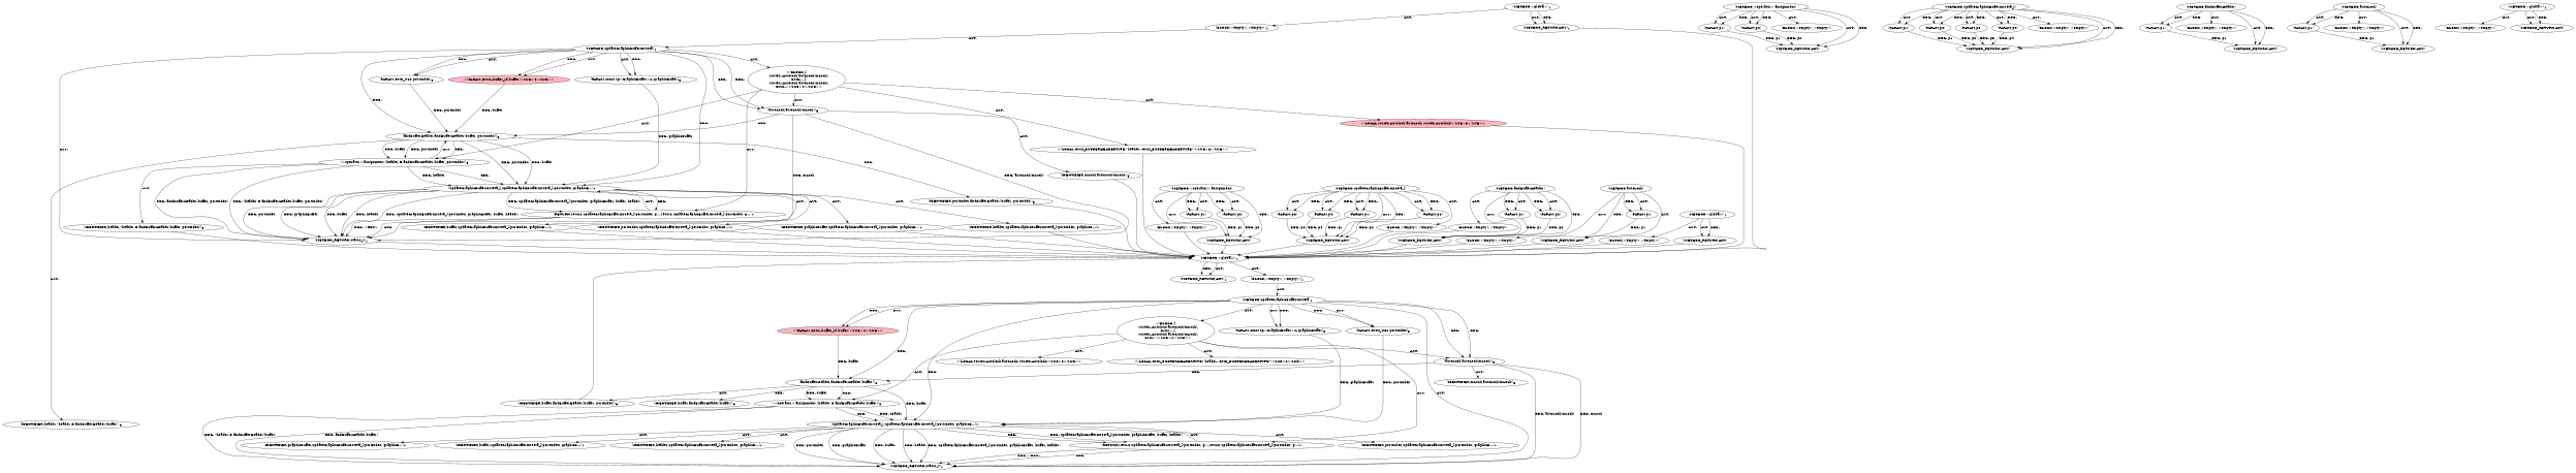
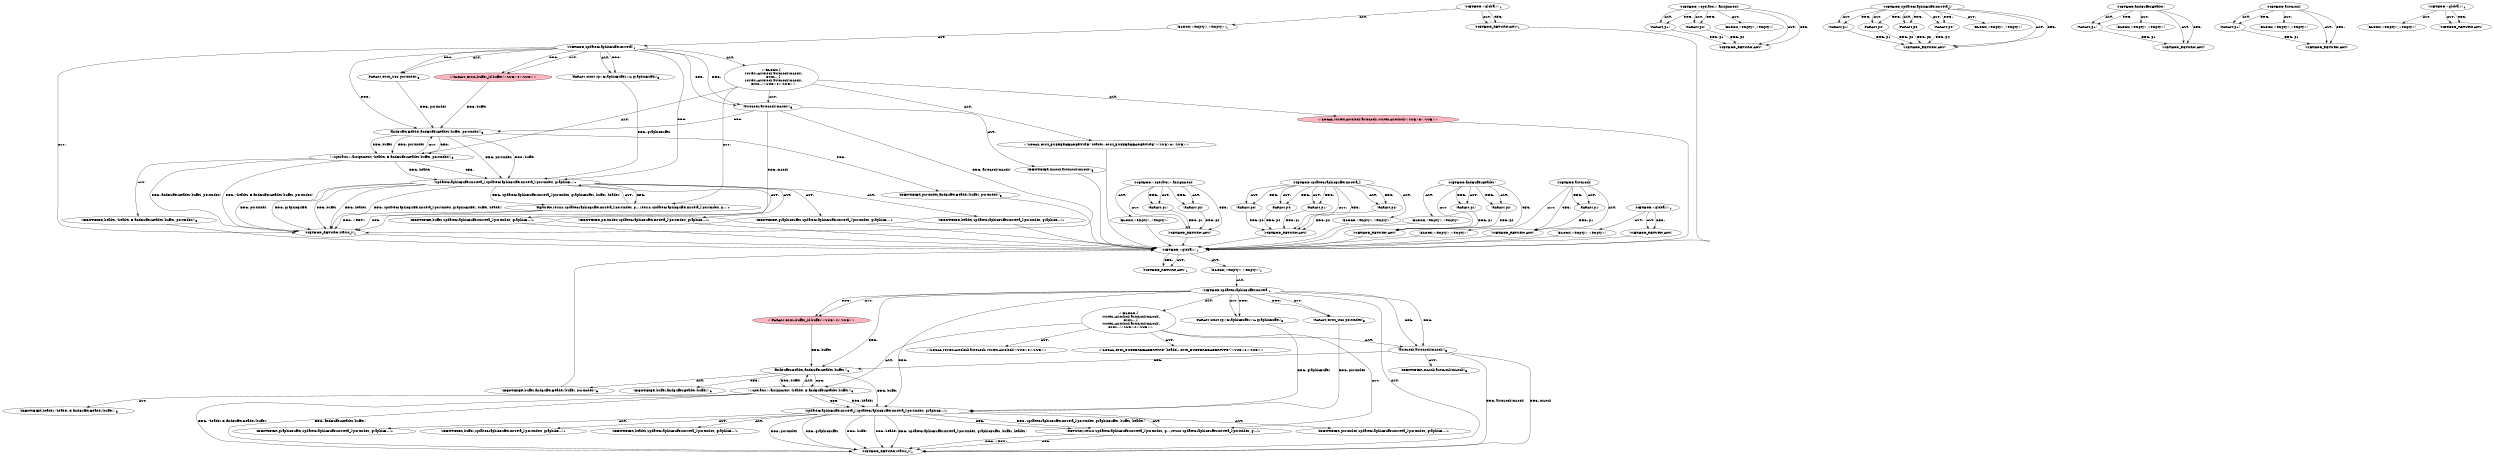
  digraph {
    n1 [label=<(METHOD,&lt;global&gt;)<SUB>1</SUB>>]
    n2 [label=<(BLOCK,&lt;empty&gt;,&lt;empty&gt;)<SUB>1</SUB>>]
    n3 [label=<(METHOD_RETURN,ANY)<SUB>1</SUB>>]
    n4 [label=<(METHOD,updateGraphicBufferInMeta)<SUB>1</SUB>>]
    n5 [label=<(PARAM,OMX_U32 portIndex)<SUB>3</SUB>>]
    n6 [label=<(PARAM,const sp&lt;GraphicBuffer&gt;&amp; graphicBuffer)<SUB>3</SUB>>]
    n7 [fillcolor=lightpink label="<(PARAM,OMX::buffer_id buffer)<SUB>4</SUB>>" style=filled]
    n8 [fillcolor=white label="<(BLOCK,{\n     Mutex::Autolock autoLock(mLock);\n    OMX...,{\n     Mutex::Autolock autoLock(mLock);\n    OMX...)<SUB>4</SUB>>" style=filled]
    n9 [label=<(autoLock,autoLock(mLock))<SUB>5</SUB>>]
    n10 [label=<(findBufferHeader,findBufferHeader(buffer))<SUB>6</SUB>>]
    n11 [label=<(updateGraphicBufferInMeta_l,updateGraphicBufferInMeta_l(portIndex, graphicB...)<SUB>7</SUB>>]
    n12 [label=<(METHOD_RETURN,status_t)<SUB>1</SUB>>]
    n13 [fillcolor=white label="<(LOCAL,Mutex.Autolock autoLock: Mutex.Autolock)<SUB>5</SUB>>" style=filled]
    n14 [fillcolor=white label="<(LOCAL,OMX_BUFFERHEADERTYPE* header: OMX_BUFFERHEADERTYPE*)<SUB>6</SUB>>" style=filled]
    n15 [label=<(&lt;operator&gt;.assignment,*header = findBufferHeader(buffer))<SUB>6</SUB>>]
    n16 [label=<(RETURN,return updateGraphicBufferInMeta_l(portIndex, g...,return updateGraphicBufferInMeta_l(portIndex, g...)<SUB>7</SUB>>]
    n17 [label=<(IDENTIFIER,mLock,autoLock(mLock))<SUB>5</SUB>>]
    n18 [label=<(IDENTIFIER,buffer,findBufferHeader(buffer))<SUB>6</SUB>>]
    n19 [label=<(IDENTIFIER,buffer,findBufferHeader(buffer, portIndex))<SUB>6</SUB>>]
    n20 [label=<(IDENTIFIER,portIndex,updateGraphicBufferInMeta_l(portIndex, graphicB...)<SUB>7</SUB>>]
    n21 [label=<(IDENTIFIER,graphicBuffer,updateGraphicBufferInMeta_l(portIndex, graphicB...)<SUB>7</SUB>>]
    n22 [label=<(IDENTIFIER,buffer,updateGraphicBufferInMeta_l(portIndex, graphicB...)<SUB>7</SUB>>]
    n23 [label=<(IDENTIFIER,header,updateGraphicBufferInMeta_l(portIndex, graphicB...)<SUB>7</SUB>>]
    n24 [label=<(IDENTIFIER,header,*header = findBufferHeader(buffer))<SUB>6</SUB>>]
    n25 [label=<(METHOD,&lt;operator&gt;.assignment)>]
    n26 [label=<(PARAM,p1)>]
    n27 [label=<(PARAM,p2)>]
    n28 [label=<(BLOCK,&lt;empty&gt;,&lt;empty&gt;)>]
    n29 [label=<(METHOD_RETURN,ANY)>]
    n30 [label=<(METHOD,updateGraphicBufferInMeta_l)>]
    n31 [label=<(PARAM,p1)>]
    n32 [label=<(PARAM,p2)>]
    n33 [label=<(PARAM,p3)>]
    n34 [label=<(PARAM,p4)>]
    n35 [label=<(BLOCK,&lt;empty&gt;,&lt;empty&gt;)>]
    n36 [label=<(METHOD_RETURN,ANY)>]
    n37 [label=<(METHOD,findBufferHeader)>]
    n38 [label=<(PARAM,p1)>]
    n39 [label=<(BLOCK,&lt;empty&gt;,&lt;empty&gt;)>]
    n40 [label=<(METHOD_RETURN,ANY)>]
    n41 [label=<(METHOD,autoLock)>]
    n42 [label=<(PARAM,p1)>]
    n43 [label=<(BLOCK,&lt;empty&gt;,&lt;empty&gt;)>]
    n44 [label=<(METHOD_RETURN,ANY)>]
    n45 [label=<(METHOD,&lt;global&gt;)<SUB>1</SUB>>]
    n46 [label=<(BLOCK,&lt;empty&gt;,&lt;empty&gt;)>]
    n47 [label=<(METHOD_RETURN,ANY)>]
    n48 [label=<(METHOD,&lt;global&gt;)<SUB>1</SUB>>]
    n49 [label=<(BLOCK,&lt;empty&gt;,&lt;empty&gt;)<SUB>1</SUB>>]
    n50 [label=<(METHOD_RETURN,ANY)<SUB>1</SUB>>]
    n51 [label=<(METHOD,updateGraphicBufferInMeta)<SUB>1</SUB>>]
    n52 [label=<(PARAM,OMX_U32 portIndex)<SUB>3</SUB>>]
    n53 [label=<(PARAM,const sp&lt;GraphicBuffer&gt;&amp; graphicBuffer)<SUB>3</SUB>>]
    n54 [fillcolor=lightpink label="<(PARAM,OMX::buffer_id buffer)<SUB>4</SUB>>" style=filled]
    n55 [fillcolor=white label="<(BLOCK,{\n     Mutex::Autolock autoLock(mLock);\n    OMX...,{\n     Mutex::Autolock autoLock(mLock);\n    OMX...)<SUB>4</SUB>>" style=filled]
    n56 [label=<(autoLock,autoLock(mLock))<SUB>5</SUB>>]
    n57 [label=<(findBufferHeader,findBufferHeader(buffer, portIndex))<SUB>6</SUB>>]
    n58 [label=<(updateGraphicBufferInMeta_l,updateGraphicBufferInMeta_l(portIndex, graphicB...)<SUB>7</SUB>>]
    n59 [label=<(METHOD_RETURN,status_t)<SUB>1</SUB>>]
    n60 [fillcolor=lightpink label="<(LOCAL,Mutex.Autolock autoLock: Mutex.Autolock)<SUB>5</SUB>>" style=filled]
    n61 [fillcolor=white label="<(LOCAL,OMX_BUFFERHEADERTYPE* header: OMX_BUFFERHEADERTYPE*)<SUB>6</SUB>>" style=filled]
    n62 [label=<(&lt;operator&gt;.assignment,*header = findBufferHeader(buffer, portIndex))<SUB>6</SUB>>]
    n63 [label=<(RETURN,return updateGraphicBufferInMeta_l(portIndex, g...,return updateGraphicBufferInMeta_l(portIndex, g...)<SUB>7</SUB>>]
    n64 [label=<(IDENTIFIER,mLock,autoLock(mLock))<SUB>5</SUB>>]
    n65 [label=<(IDENTIFIER,portIndex,findBufferHeader(buffer, portIndex))<SUB>6</SUB>>]
    n66 [label=<(IDENTIFIER,portIndex,updateGraphicBufferInMeta_l(portIndex, graphicB...)<SUB>7</SUB>>]
    n67 [label=<(IDENTIFIER,graphicBuffer,updateGraphicBufferInMeta_l(portIndex, graphicB...)<SUB>7</SUB>>]
    n68 [label=<(IDENTIFIER,buffer,updateGraphicBufferInMeta_l(portIndex, graphicB...)<SUB>7</SUB>>]
    n69 [label=<(IDENTIFIER,header,updateGraphicBufferInMeta_l(portIndex, graphicB...)<SUB>7</SUB>>]
    n70 [label=<(IDENTIFIER,header,*header = findBufferHeader(buffer, portIndex))<SUB>6</SUB>>]
    n71 [label=<(METHOD,&lt;operator&gt;.assignment)>]
    n72 [label=<(PARAM,p1)>]
    n73 [label=<(PARAM,p2)>]
    n74 [label=<(BLOCK,&lt;empty&gt;,&lt;empty&gt;)>]
    n75 [label=<(METHOD_RETURN,ANY)>]
    n76 [label=<(METHOD,updateGraphicBufferInMeta_l)>]
    n77 [label=<(PARAM,p1)>]
    n78 [label=<(PARAM,p2)>]
    n79 [label=<(PARAM,p3)>]
    n80 [label=<(PARAM,p4)>]
    n81 [label=<(BLOCK,&lt;empty&gt;,&lt;empty&gt;)>]
    n82 [label=<(METHOD_RETURN,ANY)>]
    n83 [label=<(METHOD,findBufferHeader)>]
    n84 [label=<(PARAM,p1)>]
    n85 [label=<(PARAM,p2)>]
    n86 [label=<(BLOCK,&lt;empty&gt;,&lt;empty&gt;)>]
    n87 [label=<(METHOD_RETURN,ANY)>]
    n88 [label=<(METHOD,autoLock)>]
    n89 [label=<(PARAM,p1)>]
    n90 [label=<(BLOCK,&lt;empty&gt;,&lt;empty&gt;)>]
    n91 [label=<(METHOD_RETURN,ANY)>]
    n92 [label=<(METHOD,&lt;global&gt;)<SUB>1</SUB>>]
    n93 [label=<(BLOCK,&lt;empty&gt;,&lt;empty&gt;)>]
    n94 [label=<(METHOD_RETURN,ANY)>]
    n1 -> n2 [label="AST: "]
    n1 -> n3 [label="AST: "]
    n1 -> n3 [label="CFG: "]
    n2 -> n4 [label="AST: "]
    n4 -> n5 [label="AST: "]
    n4 -> n5 [label="DDG: "]
    n4 -> n6 [label="AST: "]
    n4 -> n6 [label="DDG: "]
    n4 -> n7 [label="AST: "]
    n4 -> n7 [label="DDG: "]
    n4 -> n8 [label="AST: "]
    n4 -> n9 [label="CFG: "]
    n4 -> n9 [label="DDG: "]
    n4 -> n10 [label="DDG: "]
    n4 -> n11 [label="DDG: "]
    n4 -> n12 [label="AST: "]
    n5 -> n11 [label="DDG: portIndex"]
    n6 -> n11 [label="DDG: graphicBuffer"]
    n7 -> n10 [label="DDG: buffer"]
    n8 -> n9 [label="AST: "]
    n8 -> n13 [label="AST: "]
    n8 -> n14 [label="AST: "]
    n8 -> n15 [label="AST: "]
    n8 -> n16 [label="AST: "]
    n9 -> n10 [label="CFG: "]
    n9 -> n12 [label="DDG: autoLock(mLock)"]
    n9 -> n12 [label="DDG: mLock"]
    n9 -> n17 [label="AST: "]
    n10 -> n11 [label="DDG: buffer"]
    n10 -> n15 [label="CFG: "]
    n10 -> n15 [label="DDG: buffer"]
    n10 -> n18 [label="CFG: "]
    n10 -> n19 [label="AST: "]
    n11 -> n12 [label="DDG: portIndex"]
    n11 -> n12 [label="DDG: graphicBuffer"]
    n11 -> n12 [label="DDG: buffer"]
    n11 -> n12 [label="DDG: header"]
    n11 -> n12 [label="DDG: updateGraphicBufferInMeta_l(portIndex, graphicBuffer, buffer, header)"]
    n11 -> n16 [label="CFG: "]
    n11 -> n16 [label="DDG: updateGraphicBufferInMeta_l(portIndex, graphicBuffer, buffer, header)"]
    n11 -> n20 [label="AST: "]
    n11 -> n21 [label="AST: "]
    n11 -> n22 [label="AST: "]
    n11 -> n23 [label="AST: "]
+   n15 -> n10 [label="AST: "]
    n15 -> n11 [label="CFG: "]
    n15 -> n11 [label="DDG: header"]
    n15 -> n12 [label="DDG: findBufferHeader(buffer)"]
    n15 -> n12 [label="DDG: *header = findBufferHeader(buffer)"]
-   n57 -> n24 [label="AST: "]
+   n15 -> n24 [label="AST: "]
    n16 -> n11 [label="AST: "]
    n16 -> n12 [label="CFG: "]
    n16 -> n12 [label="DDG: &lt;RET&gt;"]
    n19 -> n1
    n25 -> n26 [label="AST: "]
    n25 -> n26 [label="DDG: "]
    n25 -> n27 [label="AST: "]
    n25 -> n27 [label="DDG: "]
    n25 -> n28 [label="AST: "]
    n25 -> n29 [label="AST: "]
    n25 -> n29 [label="CFG: "]
    n26 -> n29 [label="DDG: p1"]
    n27 -> n29 [label="DDG: p2"]
    n30 -> n31 [label="AST: "]
    n30 -> n31 [label="DDG: "]
    n30 -> n32 [label="AST: "]
    n30 -> n32 [label="DDG: "]
    n30 -> n33 [label="AST: "]
    n30 -> n33 [label="DDG: "]
    n30 -> n34 [label="AST: "]
    n30 -> n34 [label="DDG: "]
    n30 -> n35 [label="AST: "]
    n30 -> n36 [label="AST: "]
    n30 -> n36 [label="CFG: "]
    n31 -> n36 [label="DDG: p1"]
    n32 -> n36 [label="DDG: p2"]
    n33 -> n36 [label="DDG: p3"]
    n34 -> n36 [label="DDG: p4"]
    n37 -> n38 [label="AST: "]
    n37 -> n38 [label="DDG: "]
    n37 -> n39 [label="AST: "]
    n37 -> n40 [label="AST: "]
    n37 -> n40 [label="CFG: "]
    n38 -> n40 [label="DDG: p1"]
    n41 -> n42 [label="AST: "]
    n41 -> n42 [label="DDG: "]
    n41 -> n43 [label="AST: "]
    n41 -> n44 [label="AST: "]
    n41 -> n44 [label="CFG: "]
    n42 -> n44 [label="DDG: p1"]
    n45 -> n46 [label="AST: "]
    n45 -> n47 [label="AST: "]
    n45 -> n47 [label="CFG: "]
    n48 -> n49 [label="AST: "]
    n48 -> n50 [label="AST: "]
    n48 -> n50 [label="CFG: "]
    n49 -> n51 [label="AST: "]
    n50 -> n1
    n51 -> n52 [label="AST: "]
    n51 -> n52 [label="DDG: "]
    n51 -> n53 [label="AST: "]
    n51 -> n53 [label="DDG: "]
    n51 -> n54 [label="AST: "]
    n51 -> n54 [label="DDG: "]
    n51 -> n55 [label="AST: "]
    n51 -> n56 [label="CFG: "]
    n51 -> n56 [label="DDG: "]
    n51 -> n57 [label="DDG: "]
    n51 -> n58 [label="DDG: "]
    n51 -> n59 [label="AST: "]
    n52 -> n57 [label="DDG: portIndex"]
    n53 -> n58 [label="DDG: graphicBuffer"]
    n54 -> n57 [label="DDG: buffer"]
    n55 -> n56 [label="AST: "]
    n55 -> n60 [label="AST: "]
    n55 -> n61 [label="AST: "]
    n55 -> n62 [label="AST: "]
    n55 -> n63 [label="AST: "]
    n56 -> n57 [label="CFG: "]
    n56 -> n59 [label="DDG: autoLock(mLock)"]
    n56 -> n59 [label="DDG: mLock"]
    n56 -> n64 [label="AST: "]
    n57 -> n58 [label="DDG: portIndex"]
    n57 -> n58 [label="DDG: buffer"]
    n57 -> n62 [label="CFG: "]
    n57 -> n62 [label="DDG: buffer"]
    n57 -> n62 [label="DDG: portIndex"]
    n57 -> n65 [label="DDG: "]
    n58 -> n59 [label="DDG: portIndex"]
    n58 -> n59 [label="DDG: graphicBuffer"]
    n58 -> n59 [label="DDG: buffer"]
    n58 -> n59 [label="DDG: header"]
    n58 -> n59 [label="DDG: updateGraphicBufferInMeta_l(portIndex, graphicBuffer, buffer, header)"]
    n58 -> n63 [label="CFG: "]
    n58 -> n63 [label="DDG: updateGraphicBufferInMeta_l(portIndex, graphicBuffer, buffer, header)"]
    n58 -> n66 [label="AST: "]
    n58 -> n67 [label="AST: "]
    n58 -> n68 [label="AST: "]
    n58 -> n69 [label="AST: "]
    n59 -> n1
    n60 -> n1
    n61 -> n1
    n62 -> n57 [label="AST: "]
    n62 -> n58 [label="CFG: "]
    n62 -> n58 [label="DDG: header"]
    n62 -> n59 [label="DDG: findBufferHeader(buffer, portIndex)"]
    n62 -> n59 [label="DDG: *header = findBufferHeader(buffer, portIndex)"]
    n62 -> n70 [label="AST: "]
    n63 -> n58 [label="AST: "]
    n63 -> n59 [label="CFG: "]
    n63 -> n59 [label="DDG: &lt;RET&gt;"]
    n64 -> n1
    n65 -> n1
    n66 -> n1
    n67 -> n1
    n68 -> n1
    n69 -> n1
    n70 -> n1
    n71 -> n72 [label="AST: "]
    n71 -> n72 [label="DDG: "]
    n71 -> n73 [label="AST: "]
    n71 -> n73 [label="DDG: "]
    n71 -> n74 [label="AST: "]
    n71 -> n75 [label="AST: "]
    n71 -> n75 [label="CFG: "]
    n72 -> n75 [label="DDG: p1"]
    n73 -> n75 [label="DDG: p2"]
    n74 -> n1
    n75 -> n1
    n76 -> n77 [label="AST: "]
    n76 -> n77 [label="DDG: "]
    n76 -> n78 [label="AST: "]
    n76 -> n78 [label="DDG: "]
    n76 -> n79 [label="AST: "]
    n76 -> n79 [label="DDG: "]
    n76 -> n80 [label="AST: "]
    n76 -> n80 [label="DDG: "]
    n76 -> n81 [label="AST: "]
    n76 -> n82 [label="AST: "]
    n76 -> n82 [label="CFG: "]
    n77 -> n82 [label="DDG: p1"]
    n78 -> n82 [label="DDG: p2"]
    n79 -> n82 [label="DDG: p3"]
    n80 -> n82 [label="DDG: p4"]
    n81 -> n1
    n82 -> n1
    n83 -> n84 [label="AST: "]
    n83 -> n84 [label="DDG: "]
    n83 -> n85 [label="AST: "]
    n83 -> n85 [label="DDG: "]
    n83 -> n86 [label="AST: "]
    n83 -> n87 [label="AST: "]
    n83 -> n87 [label="CFG: "]
    n84 -> n87 [label="DDG: p1"]
    n85 -> n87 [label="DDG: p2"]
    n86 -> n1
    n87 -> n1
    n88 -> n89 [label="AST: "]
    n88 -> n89 [label="DDG: "]
    n88 -> n90 [label="AST: "]
    n88 -> n91 [label="AST: "]
    n88 -> n91 [label="CFG: "]
    n89 -> n91 [label="DDG: p1"]
    n90 -> n1
    n91 -> n1
    n92 -> n93 [label="AST: "]
    n92 -> n94 [label="AST: "]
    n92 -> n94 [label="CFG: "]
    n93 -> n1
    n94 -> n1
  }
